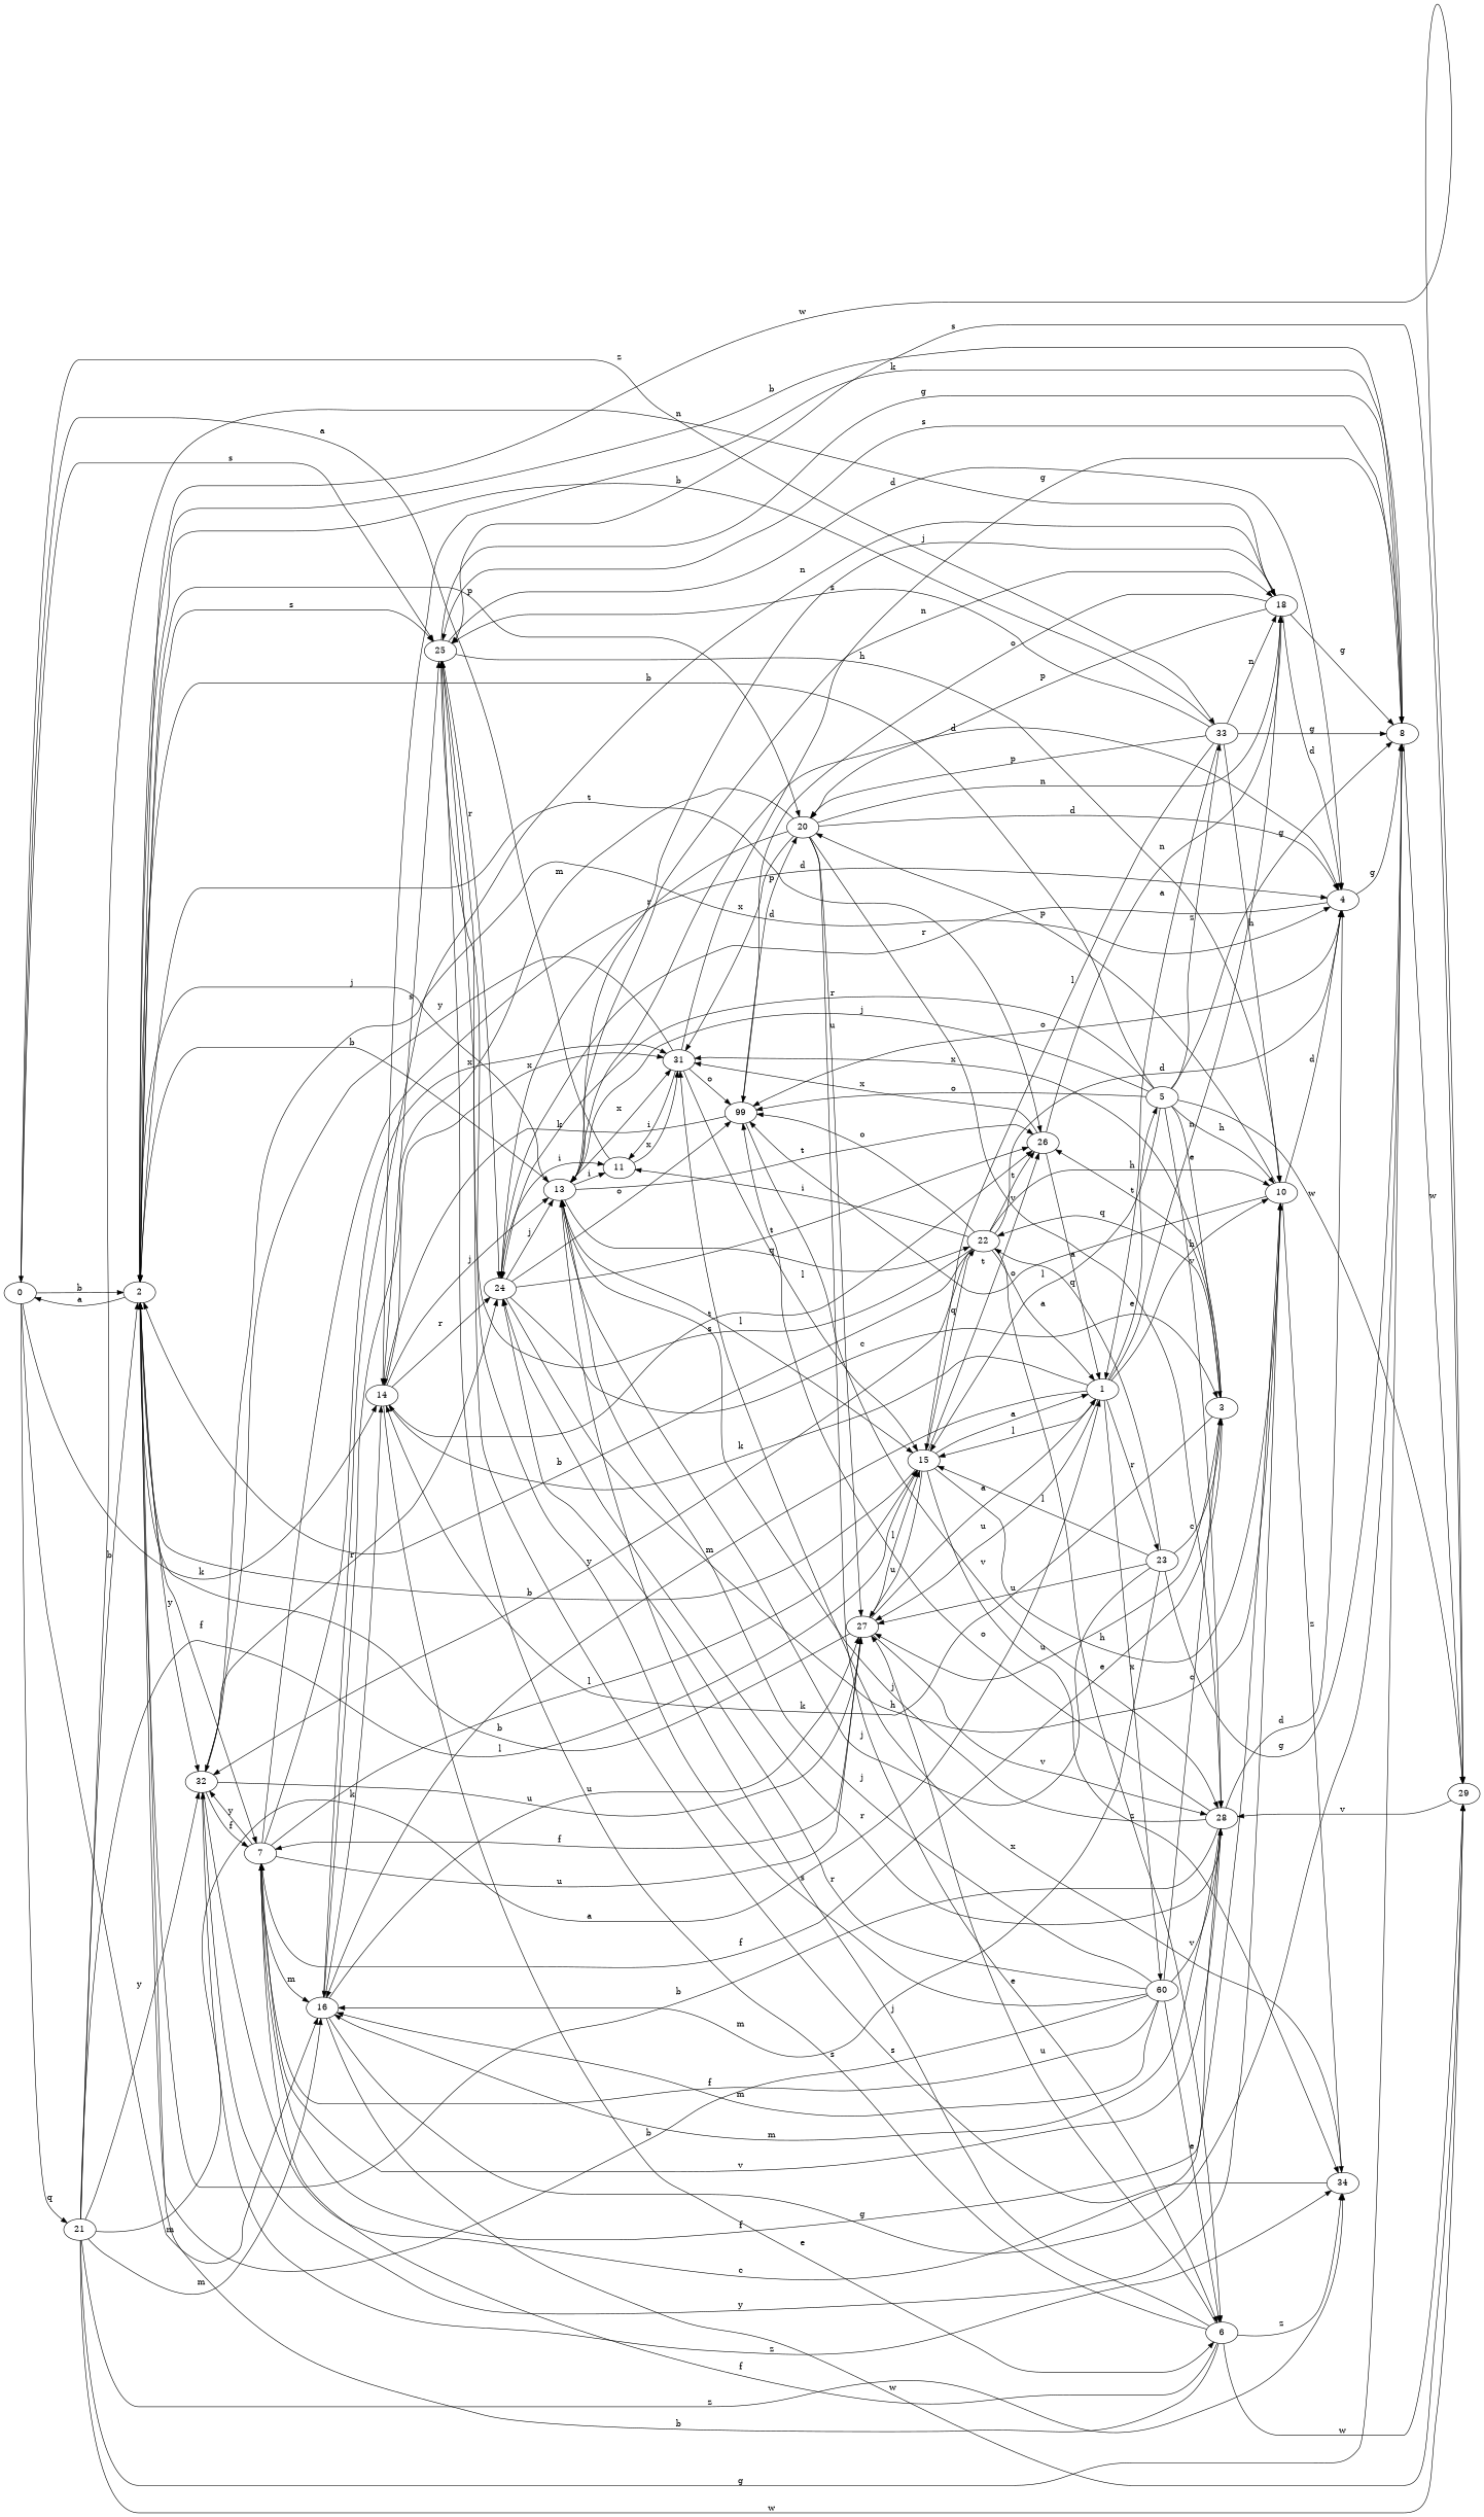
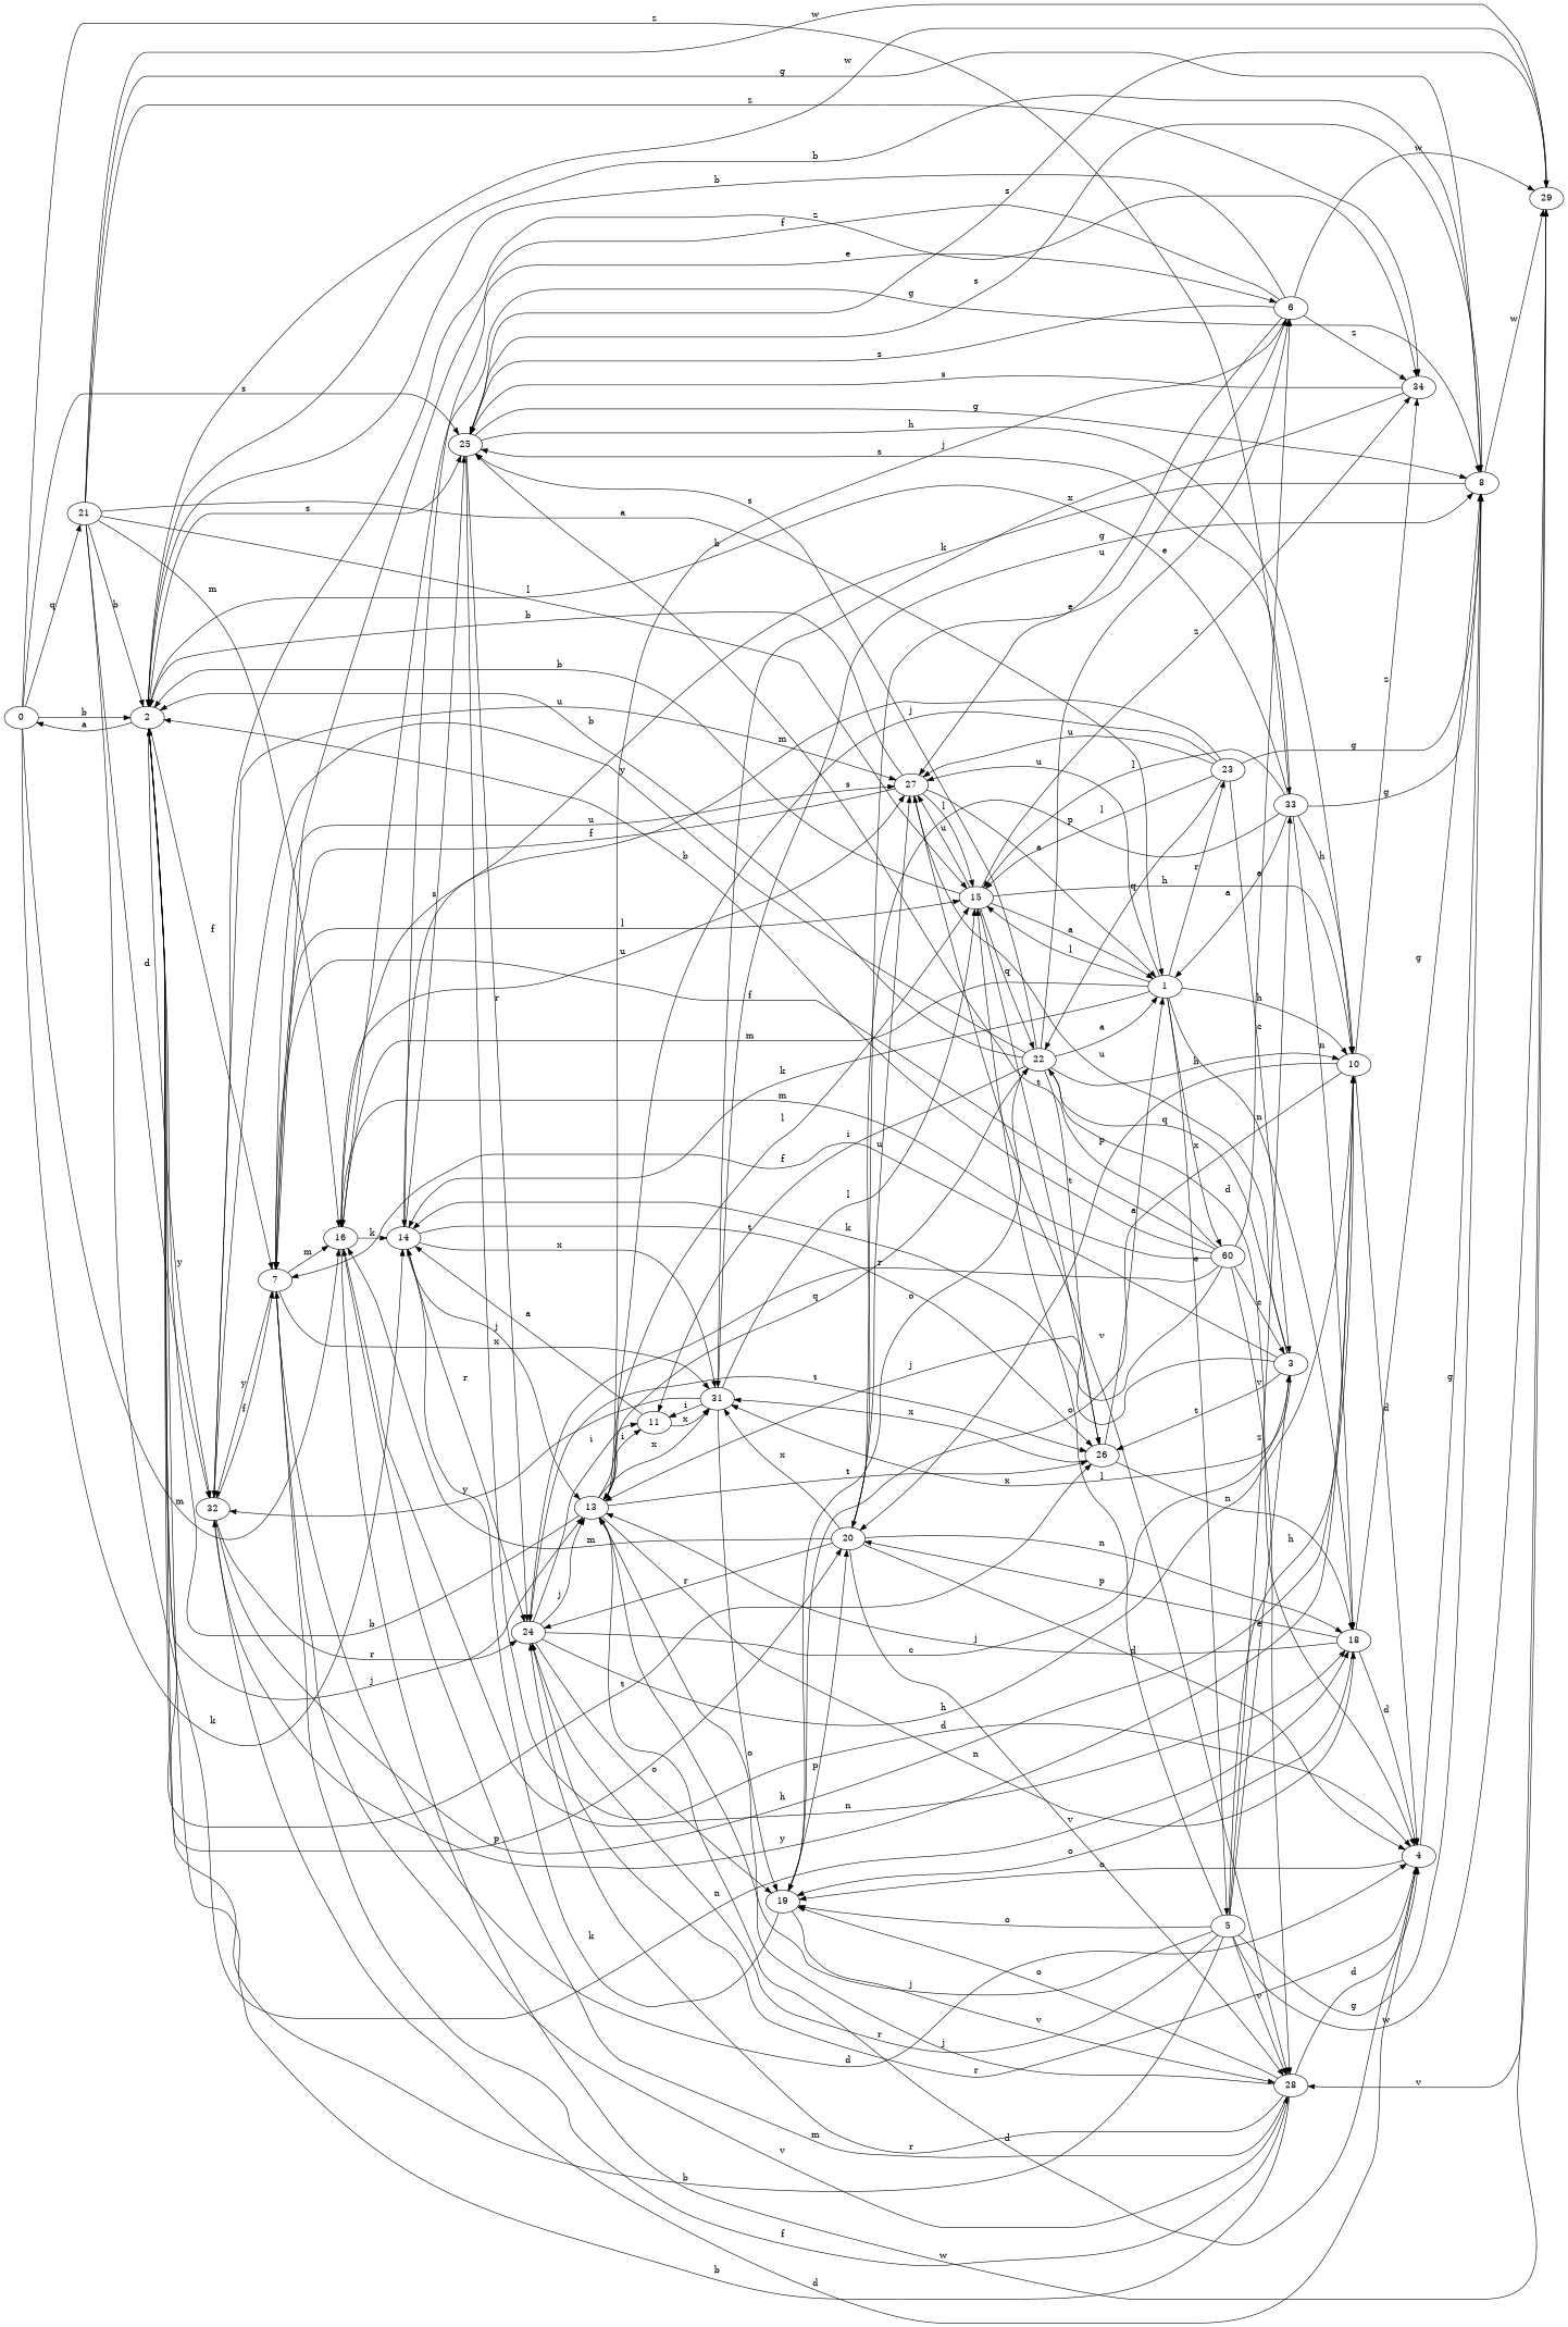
  strict digraph {
    rankdir=LR
    0
    2
    14
    16
    21
    25
    33
    7
    13
    20
    26
    29
    32
    31
    24
    6
    18
    27
    8
    1
    15
    34
    10
    4
    5
    23
    n27 [label=60]
    3
-   19 [label=99]
+   19
    28
    22
    11
    0 -> 2 [label=b]
    0 -> 14 [label=k]
    0 -> 16 [label=m]
    0 -> 21 [label=q]
    0 -> 25 [label=s]
    0 -> 33 [label=z]
    2 -> 0 [label=a]
    2 -> 25 [label=s]
    2 -> 7 [label=f]
    2 -> 13 [label=j]
    2 -> 20 [label=p]
    2 -> 26 [label=t]
    2 -> 29 [label=w]
    2 -> 32 [label=y]
    14 -> 25 [label=s]
    14 -> 13 [label=j]
    14 -> 26 [label=t]
    14 -> 31 [label=x]
    14 -> 24 [label=r]
    14 -> 6 [label=e]
    16 -> 14 [label=k]
    16 -> 29 [label=w]
    16 -> 18 [label=n]
    16 -> 27 [label=u]
    16 -> 8 [label=g]
    21 -> 2 [label=b]
    21 -> 16 [label=m]
    21 -> 29 [label=w]
-   21 -> 32 [label=y]
+   21 -> 32 [label=d]
    21 -> 18 [label=n]
    21 -> 8 [label=g]
    21 -> 1 [label=a]
    21 -> 15 [label=l]
    21 -> 34 [label=z]
    25 -> 24 [label=r]
    25 -> 8 [label=g]
    25 -> 10 [label=h]
    25 -> 4 [label=d]
    33 -> 2 [label=b]
    33 -> 25 [label=s]
    33 -> 20 [label=p]
    33 -> 18 [label=n]
    33 -> 8 [label=g]
    33 -> 1 [label=a]
    33 -> 15 [label=l]
    33 -> 10 [label=h]
    7 -> 16 [label=m]
    7 -> 32 [label=y]
    7 -> 31 [label=x]
    7 -> 27 [label=u]
    7 -> 15 [label=l]
    7 -> 4 [label=d]
    7 -> 28 [label=v]
    13 -> 2 [label=b]
    13 -> 26 [label=t]
    13 -> 31 [label=x]
    13 -> 18 [label=n]
    13 -> 15 [label=l]
    13 -> 4 [label=d]
    13 -> 22 [label=q]
    13 -> 11 [label=i]
    20 -> 16 [label=m]
    20 -> 31 [label=x]
    20 -> 24 [label=r]
    20 -> 6 [label=e]
    20 -> 18 [label=n]
    20 -> 27 [label=u]
    20 -> 4 [label=d]
    20 -> 28 [label=v]
    26 -> 31 [label=x]
    26 -> 18 [label=n]
    26 -> 1 [label=a]
    29 -> 25 [label=s]
    29 -> 28 [label=v]
    32 -> 7 [label=f]
    32 -> 24 [label=r]
    32 -> 27 [label=u]
    32 -> 34 [label=z]
-   32 -> 10 [label=c]
+   32 -> 10 [label=h]
    32 -> 4 [label=d]
    31 -> 32 [label=y]
    31 -> 8 [label=g]
    31 -> 15 [label=l]
    31 -> 19 [label=o]
    31 -> 11 [label=i]
    24 -> 13 [label=j]
    24 -> 26 [label=t]
    24 -> 10 [label=h]
    24 -> 3 [label=c]
    24 -> 19 [label=o]
    24 -> 11 [label=i]
    6 -> 2 [label=b]
    6 -> 25 [label=s]
    6 -> 7 [label=f]
    6 -> 13 [label=j]
    6 -> 29 [label=w]
    6 -> 27 [label=u]
    6 -> 34 [label=z]
    18 -> 13 [label=j]
    18 -> 20 [label=p]
    18 -> 8 [label=g]
    18 -> 4 [label=d]
    18 -> 19 [label=o]
    27 -> 2 [label=b]
    27 -> 7 [label=f]
    27 -> 1 [label=a]
    27 -> 15 [label=l]
    27 -> 28 [label=v]
    8 -> 2 [label=b]
    8 -> 14 [label=k]
    8 -> 25 [label=s]
    8 -> 29 [label=w]
    1 -> 14 [label=k]
    1 -> 16 [label=m]
    1 -> 18 [label=n]
    1 -> 27 [label=u]
    1 -> 15 [label=l]
    1 -> 10 [label=h]
    1 -> 5 [label=e]
    1 -> 23 [label=r]
    1 -> n27 [label=x]
    15 -> 2 [label=b]
    15 -> 26 [label=t]
    15 -> 27 [label=u]
    15 -> 1 [label=a]
    15 -> 34 [label=z]
    15 -> 10 [label=h]
    15 -> 22 [label=q]
    34 -> 25 [label=s]
    34 -> 31 [label=x]
    10 -> 20 [label=p]
    10 -> 32 [label=y]
    10 -> 34 [label=z]
    10 -> 4 [label=d]
    10 -> 19 [label=o]
    4 -> 24 [label=r]
    4 -> 8 [label=g]
    4 -> 19 [label=o]
    5 -> 2 [label=b]
    5 -> 33 [label=z]
    5 -> 13 [label=j]
    5 -> 29 [label=w]
    5 -> 24 [label=r]
    5 -> 8 [label=g]
    5 -> 15 [label=l]
    5 -> 10 [label=h]
    5 -> 3 [label=e]
    5 -> 19 [label=o]
    5 -> 28 [label=v]
    23 -> 16 [label=m]
    23 -> 13 [label=j]
    23 -> 27 [label=u]
    23 -> 8 [label=g]
    23 -> 15 [label=l]
    23 -> 3 [label=c]
    23 -> 22 [label=q]
    n27 -> 2 [label=b]
    n27 -> 16 [label=m]
    n27 -> 25 [label=s]
    n27 -> 7 [label=f]
    n27 -> 13 [label=j]
    n27 -> 24 [label=r]
    n27 -> 6 [label=e]
    n27 -> 3 [label=c]
    n27 -> 28 [label=v]
    3 -> 14 [label=k]
    3 -> 7 [label=f]
    3 -> 26 [label=t]
    3 -> 31 [label=x]
    3 -> 27 [label=u]
    3 -> 22 [label=q]
    19 -> 14 [label=k]
    19 -> 20 [label=p]
    19 -> 28 [label=v]
    28 -> 2 [label=b]
    28 -> 16 [label=m]
    28 -> 7 [label=f]
    28 -> 13 [label=j]
    28 -> 24 [label=r]
    28 -> 4 [label=d]
    28 -> 19 [label=o]
    22 -> 2 [label=b]
    22 -> 25 [label=s]
    22 -> 26 [label=t]
    22 -> 32 [label=y]
    22 -> 6 [label=e]
    22 -> 1 [label=a]
    22 -> 10 [label=h]
    22 -> 4 [label=d]
    22 -> 19 [label=o]
    22 -> 11 [label=i]
-   11 -> 0 [label=a]
+   11 -> 14 [label=a]
    11 -> 31 [label=x]
  }
